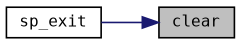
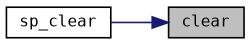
  digraph {
    rankdir=RL
    fontname="DejaVu Sans Mono"
    node [color=black fontname="DejaVu Sans Mono" fontsize=10 shape=record style=filled]
    n1 [fillcolor=grey75 fontcolor=black height=0.2 label=clear width=0.4]
-   n2 [fillcolor=white height=0.2 label=sp_exit width=0.4]
+   n2 [fillcolor=white height=0.2 label=sp_clear width=0.4]
    n1 -> n2 [color=midnightblue dir=back fontname="DejaVu Sans Mono" fontsize=10 labelfontname=Helvetica labelfontsize=10 style=solid]
  }
